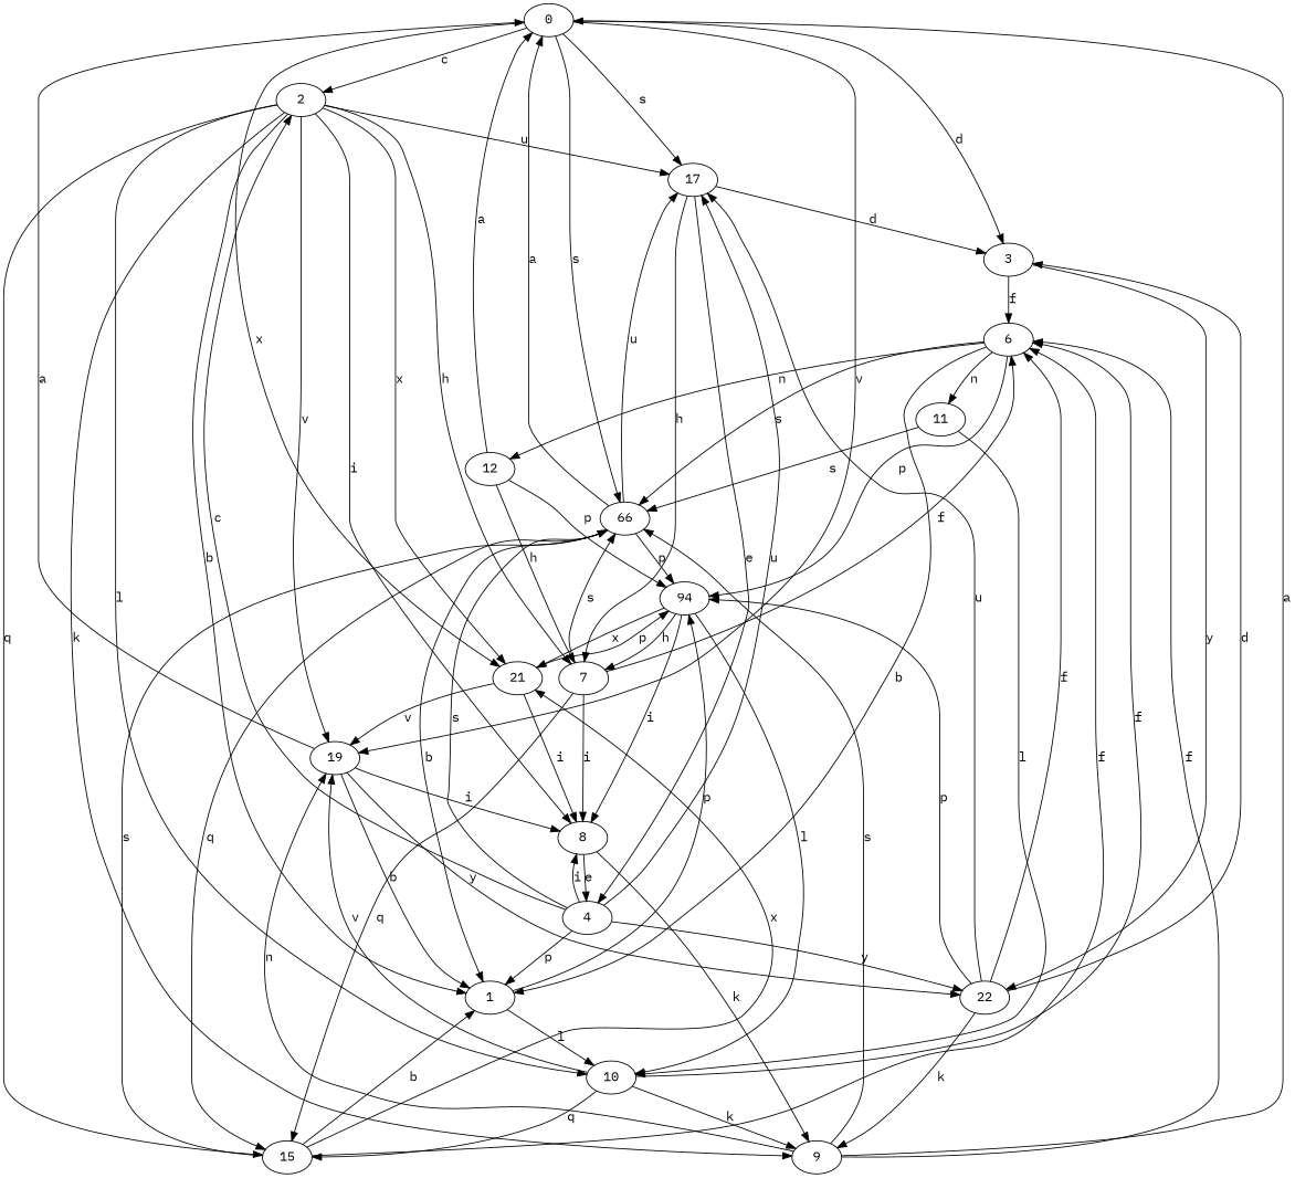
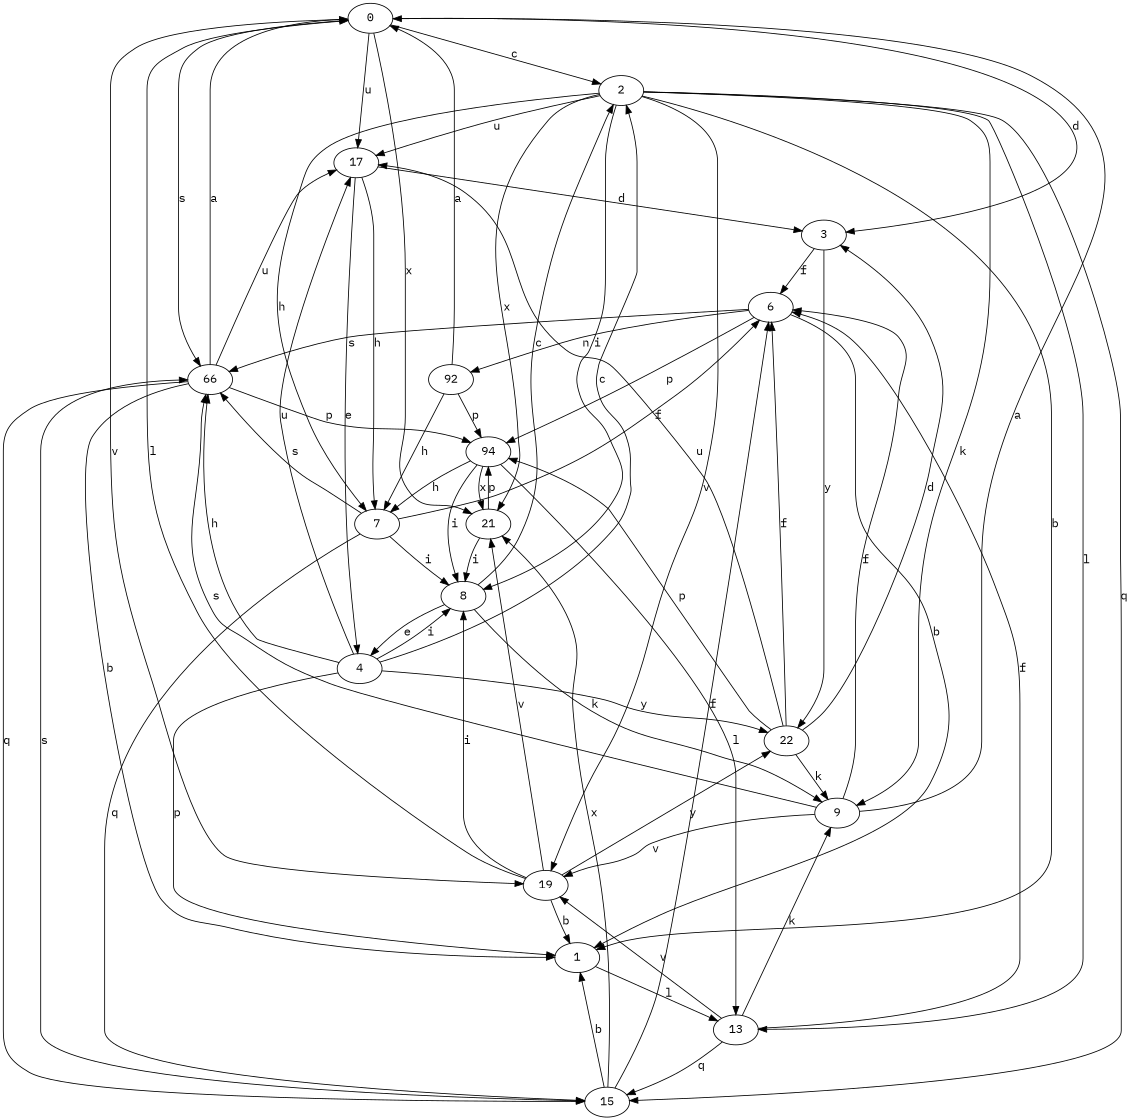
  strict digraph {
    fontname="IBM Plex Mono"
    node [fontname="IBM Plex Mono"]
    edge [fontname="IBM Plex Mono"]
    0
    2
    3
    n4 [label=66]
    17
    19
    21
    1
-   10
+   10 [label=13]
    7
    8
    9
    15
    6
    22
    n16 [label=94]
    4
-   11
-   12
+   12 [label=92]
    0 -> 2 [label=c]
    0 -> 3 [label=d]
    0 -> n4 [label=s]
-   0 -> 17 [label=s]
+   0 -> 17 [label=u]
    0 -> 19 [label=v]
    0 -> 21 [label=x]
    2 -> 17 [label=u]
    2 -> 19 [label=v]
    2 -> 21 [label=x]
    2 -> 1 [label=b]
    2 -> 10 [label=l]
    2 -> 7 [label=h]
    2 -> 8 [label=i]
    2 -> 9 [label=k]
    2 -> 15 [label=q]
    3 -> 6 [label=f]
    3 -> 22 [label=y]
    n4 -> 0 [label=a]
    n4 -> 17 [label=u]
    n4 -> 1 [label=b]
    n4 -> 15 [label=q]
    n4 -> n16 [label=p]
    17 -> 3 [label=d]
    17 -> 7 [label=h]
    17 -> 4 [label=e]
-   19 -> 0 [label=a]
+   19 -> 0 [label=l]
    19 -> 1 [label=b]
    19 -> 8 [label=i]
    19 -> 22 [label=y]
-   21 -> 19 [label=v]
+   19 -> 21 [label=v]
    21 -> 8 [label=i]
    21 -> n16 [label=p]
    1 -> 10 [label=l]
-   1 -> n16 [label=p]
    10 -> 19 [label=v]
    10 -> 9 [label=k]
    10 -> 15 [label=q]
    10 -> 6 [label=f]
    7 -> n4 [label=s]
    7 -> 8 [label=i]
    7 -> 15 [label=q]
    7 -> 6 [label=f]
+   8 -> 2 [label=c]
    8 -> 9 [label=k]
    8 -> 4 [label=e]
    9 -> 0 [label=a]
    9 -> n4 [label=s]
-   9 -> 19 [label=n]
+   9 -> 19 [label=v]
    9 -> 6 [label=f]
    15 -> n4 [label=s]
    15 -> 21 [label=x]
    15 -> 1 [label=b]
    15 -> 6 [label=f]
    6 -> n4 [label=s]
    6 -> 1 [label=b]
    6 -> n16 [label=p]
-   6 -> 11 [label=n]
    6 -> 12 [label=n]
    22 -> 3 [label=d]
    22 -> 17 [label=u]
    22 -> 9 [label=k]
    22 -> 6 [label=f]
    22 -> n16 [label=p]
    n16 -> 21 [label=x]
    n16 -> 10 [label=l]
    n16 -> 7 [label=h]
    n16 -> 8 [label=i]
    4 -> 2 [label=c]
-   4 -> n4 [label=s]
+   4 -> n4 [label=h]
    4 -> 17 [label=u]
    4 -> 1 [label=p]
    4 -> 8 [label=i]
    4 -> 22 [label=y]
-   11 -> n4 [label=s]
-   11 -> 10 [label=l]
    12 -> 0 [label=a]
    12 -> 7 [label=h]
    12 -> n16 [label=p]
  }
